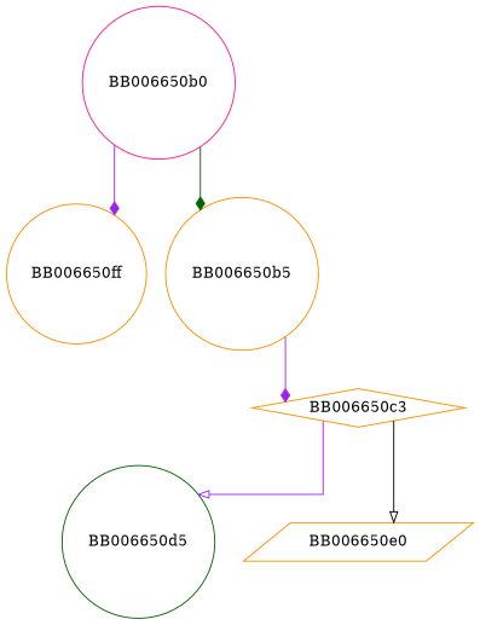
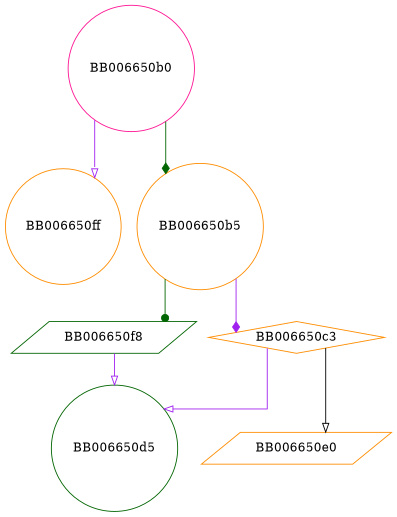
  digraph {
    splines=ortho
    node [color=darkorange shape=circle]
    edge [arrowhead=diamond color=purple]
    BB006650b0 [color=deeppink]
    BB006650ff
    BB006650b5
+   BB006650f8 [color=darkgreen shape=parallelogram]
    BB006650c3 [shape=diamond]
    BB006650d5 [color=darkgreen]
    BB006650e0 [shape=parallelogram]
-   BB006650b0 -> BB006650ff
+   BB006650b0 -> BB006650ff [arrowhead=onormal]
    BB006650b0 -> BB006650b5 [color=darkgreen]
+   BB006650b5 -> BB006650f8 [arrowhead=dot color=darkgreen]
    BB006650b5 -> BB006650c3
+   BB006650f8 -> BB006650d5 [arrowhead=onormal]
    BB006650c3 -> BB006650d5 [arrowhead=onormal]
    BB006650c3 -> BB006650e0 [arrowhead=onormal color=black]
  }
